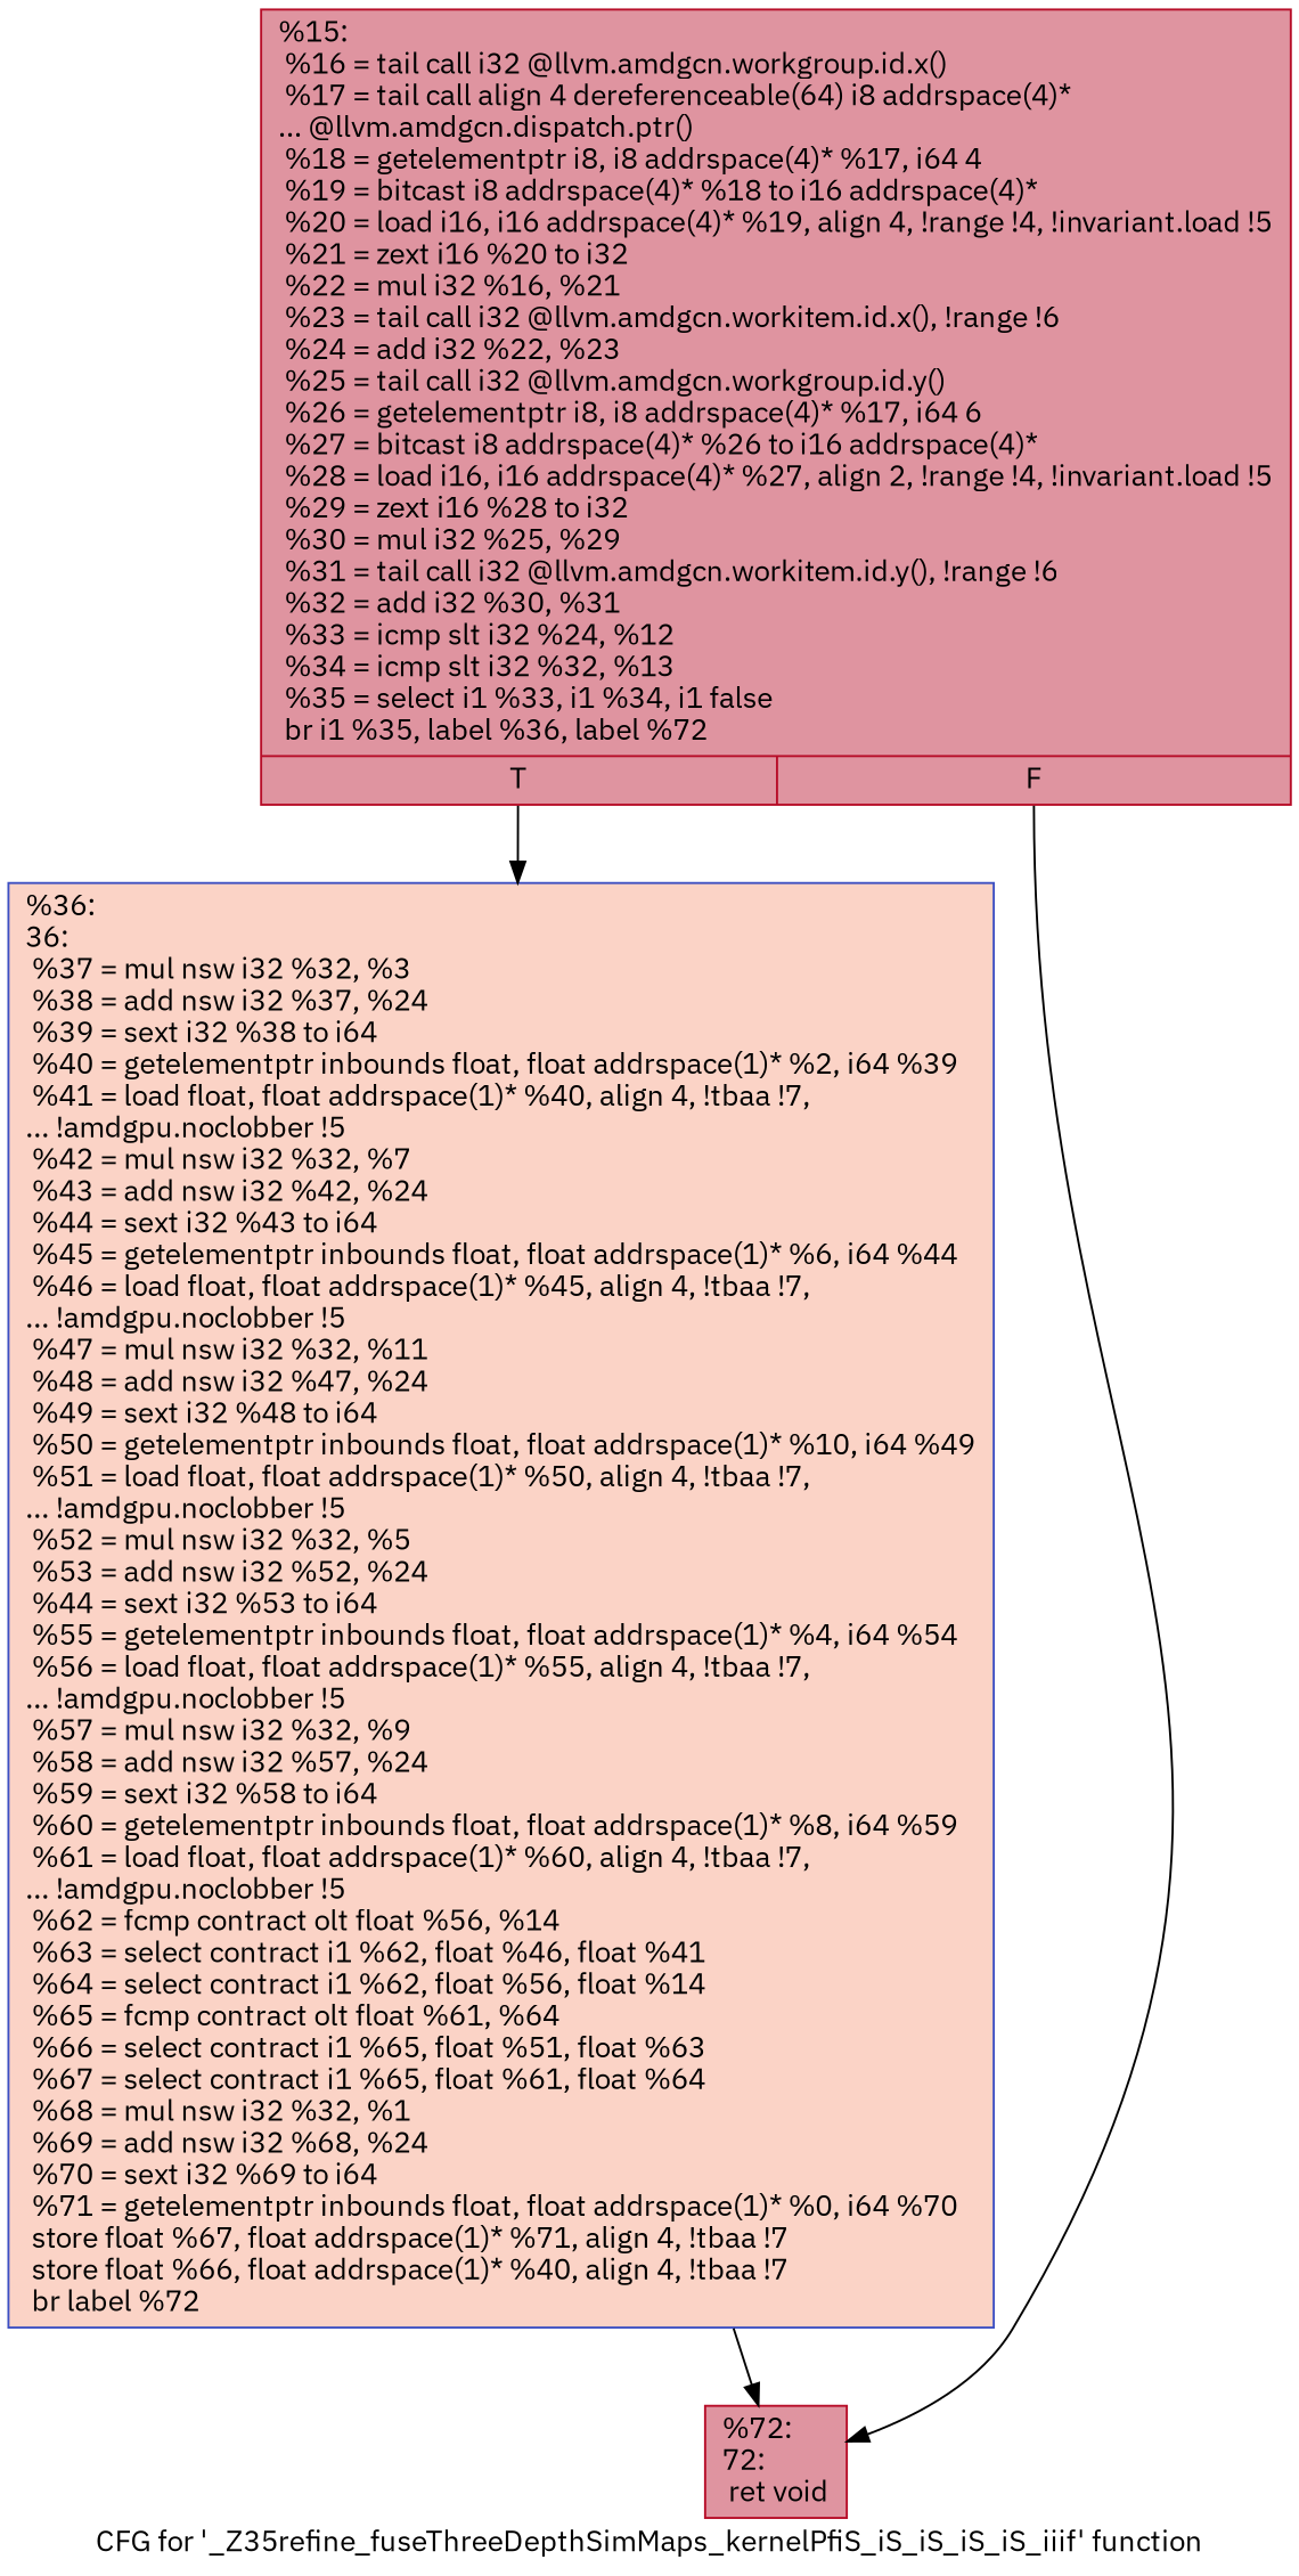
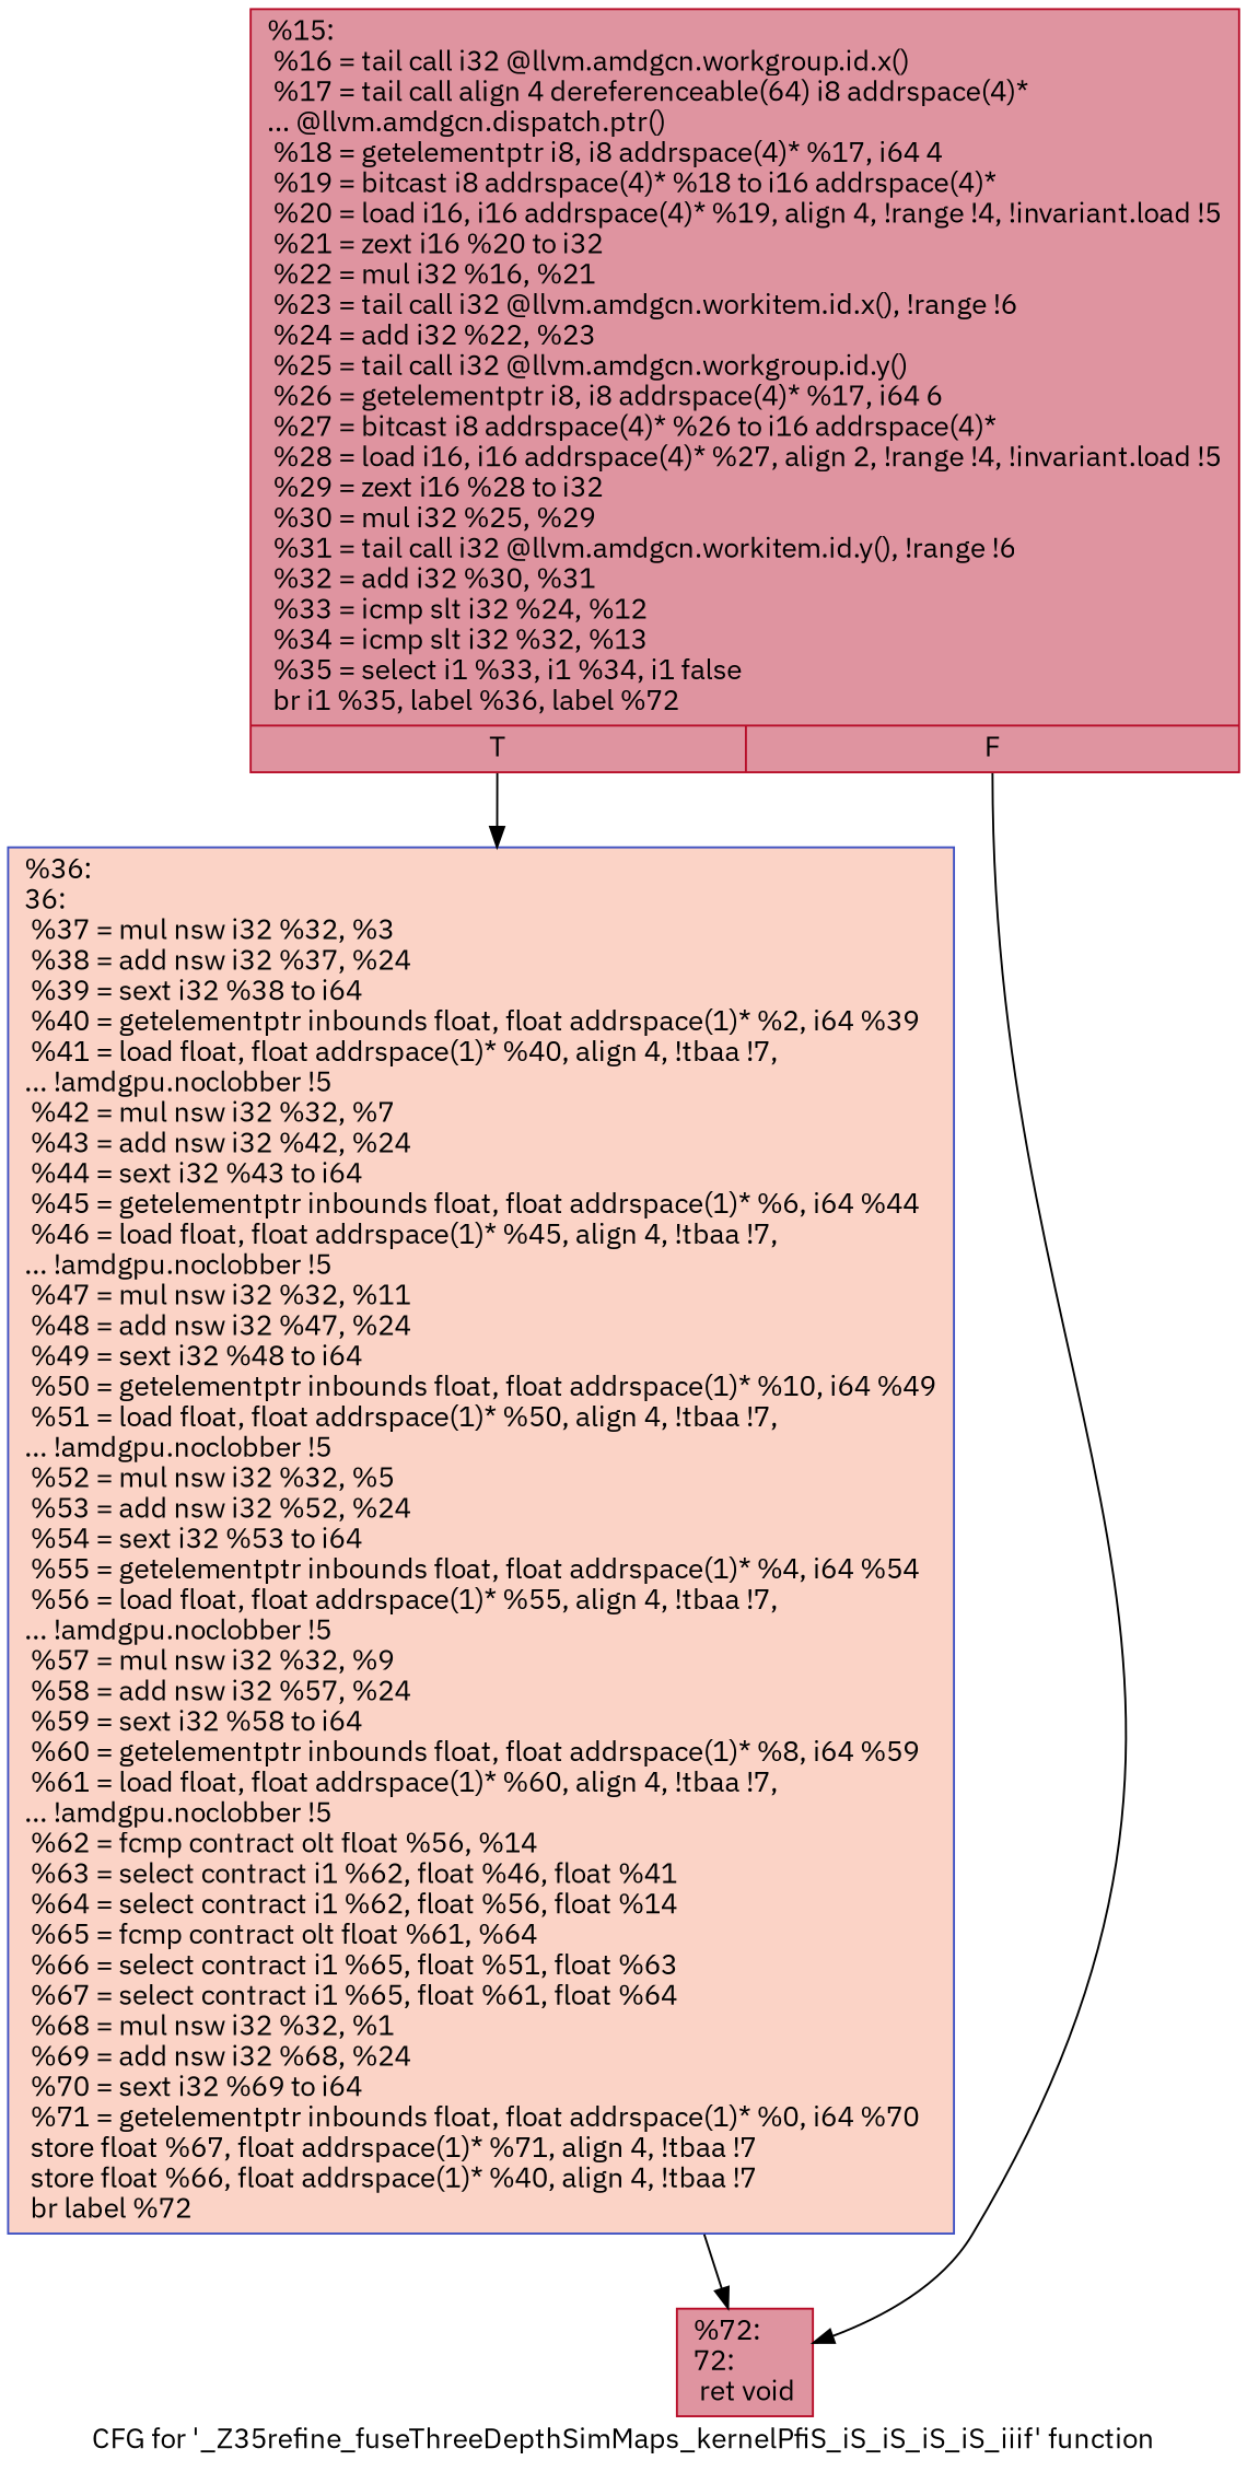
  digraph {
    label="CFG for '_Z35refine_fuseThreeDepthSimMaps_kernelPfiS_iS_iS_iS_iS_iiif' function"
    fontname="IBM Plex Sans"
    node [color="#b70d28ff" fillcolor="#b70d2870" shape=record style=filled fontname="IBM Plex Sans"]
    edge [fontname="IBM Plex Sans"]
    n1 [label="{%15:\l  %16 = tail call i32 @llvm.amdgcn.workgroup.id.x()\l  %17 = tail call align 4 dereferenceable(64) i8 addrspace(4)*\l... @llvm.amdgcn.dispatch.ptr()\l  %18 = getelementptr i8, i8 addrspace(4)* %17, i64 4\l  %19 = bitcast i8 addrspace(4)* %18 to i16 addrspace(4)*\l  %20 = load i16, i16 addrspace(4)* %19, align 4, !range !4, !invariant.load !5\l  %21 = zext i16 %20 to i32\l  %22 = mul i32 %16, %21\l  %23 = tail call i32 @llvm.amdgcn.workitem.id.x(), !range !6\l  %24 = add i32 %22, %23\l  %25 = tail call i32 @llvm.amdgcn.workgroup.id.y()\l  %26 = getelementptr i8, i8 addrspace(4)* %17, i64 6\l  %27 = bitcast i8 addrspace(4)* %26 to i16 addrspace(4)*\l  %28 = load i16, i16 addrspace(4)* %27, align 2, !range !4, !invariant.load !5\l  %29 = zext i16 %28 to i32\l  %30 = mul i32 %25, %29\l  %31 = tail call i32 @llvm.amdgcn.workitem.id.y(), !range !6\l  %32 = add i32 %30, %31\l  %33 = icmp slt i32 %24, %12\l  %34 = icmp slt i32 %32, %13\l  %35 = select i1 %33, i1 %34, i1 false\l  br i1 %35, label %36, label %72\l|{<s0>T|<s1>F}}"]
-   n2 [color="#3d50c3ff" fillcolor="#f59c7d70" label="{%36:\l36:                                               \l  %37 = mul nsw i32 %32, %3\l  %38 = add nsw i32 %37, %24\l  %39 = sext i32 %38 to i64\l  %40 = getelementptr inbounds float, float addrspace(1)* %2, i64 %39\l  %41 = load float, float addrspace(1)* %40, align 4, !tbaa !7,\l... !amdgpu.noclobber !5\l  %42 = mul nsw i32 %32, %7\l  %43 = add nsw i32 %42, %24\l  %44 = sext i32 %43 to i64\l  %45 = getelementptr inbounds float, float addrspace(1)* %6, i64 %44\l  %46 = load float, float addrspace(1)* %45, align 4, !tbaa !7,\l... !amdgpu.noclobber !5\l  %47 = mul nsw i32 %32, %11\l  %48 = add nsw i32 %47, %24\l  %49 = sext i32 %48 to i64\l  %50 = getelementptr inbounds float, float addrspace(1)* %10, i64 %49\l  %51 = load float, float addrspace(1)* %50, align 4, !tbaa !7,\l... !amdgpu.noclobber !5\l  %52 = mul nsw i32 %32, %5\l  %53 = add nsw i32 %52, %24\l  %44 = sext i32 %53 to i64\l  %55 = getelementptr inbounds float, float addrspace(1)* %4, i64 %54\l  %56 = load float, float addrspace(1)* %55, align 4, !tbaa !7,\l... !amdgpu.noclobber !5\l  %57 = mul nsw i32 %32, %9\l  %58 = add nsw i32 %57, %24\l  %59 = sext i32 %58 to i64\l  %60 = getelementptr inbounds float, float addrspace(1)* %8, i64 %59\l  %61 = load float, float addrspace(1)* %60, align 4, !tbaa !7,\l... !amdgpu.noclobber !5\l  %62 = fcmp contract olt float %56, %14\l  %63 = select contract i1 %62, float %46, float %41\l  %64 = select contract i1 %62, float %56, float %14\l  %65 = fcmp contract olt float %61, %64\l  %66 = select contract i1 %65, float %51, float %63\l  %67 = select contract i1 %65, float %61, float %64\l  %68 = mul nsw i32 %32, %1\l  %69 = add nsw i32 %68, %24\l  %70 = sext i32 %69 to i64\l  %71 = getelementptr inbounds float, float addrspace(1)* %0, i64 %70\l  store float %67, float addrspace(1)* %71, align 4, !tbaa !7\l  store float %66, float addrspace(1)* %40, align 4, !tbaa !7\l  br label %72\l}"]
+   n2 [color="#3d50c3ff" fillcolor="#f59c7d70" label="{%36:\l36:                                               \l  %37 = mul nsw i32 %32, %3\l  %38 = add nsw i32 %37, %24\l  %39 = sext i32 %38 to i64\l  %40 = getelementptr inbounds float, float addrspace(1)* %2, i64 %39\l  %41 = load float, float addrspace(1)* %40, align 4, !tbaa !7,\l... !amdgpu.noclobber !5\l  %42 = mul nsw i32 %32, %7\l  %43 = add nsw i32 %42, %24\l  %44 = sext i32 %43 to i64\l  %45 = getelementptr inbounds float, float addrspace(1)* %6, i64 %44\l  %46 = load float, float addrspace(1)* %45, align 4, !tbaa !7,\l... !amdgpu.noclobber !5\l  %47 = mul nsw i32 %32, %11\l  %48 = add nsw i32 %47, %24\l  %49 = sext i32 %48 to i64\l  %50 = getelementptr inbounds float, float addrspace(1)* %10, i64 %49\l  %51 = load float, float addrspace(1)* %50, align 4, !tbaa !7,\l... !amdgpu.noclobber !5\l  %52 = mul nsw i32 %32, %5\l  %53 = add nsw i32 %52, %24\l  %54 = sext i32 %53 to i64\l  %55 = getelementptr inbounds float, float addrspace(1)* %4, i64 %54\l  %56 = load float, float addrspace(1)* %55, align 4, !tbaa !7,\l... !amdgpu.noclobber !5\l  %57 = mul nsw i32 %32, %9\l  %58 = add nsw i32 %57, %24\l  %59 = sext i32 %58 to i64\l  %60 = getelementptr inbounds float, float addrspace(1)* %8, i64 %59\l  %61 = load float, float addrspace(1)* %60, align 4, !tbaa !7,\l... !amdgpu.noclobber !5\l  %62 = fcmp contract olt float %56, %14\l  %63 = select contract i1 %62, float %46, float %41\l  %64 = select contract i1 %62, float %56, float %14\l  %65 = fcmp contract olt float %61, %64\l  %66 = select contract i1 %65, float %51, float %63\l  %67 = select contract i1 %65, float %61, float %64\l  %68 = mul nsw i32 %32, %1\l  %69 = add nsw i32 %68, %24\l  %70 = sext i32 %69 to i64\l  %71 = getelementptr inbounds float, float addrspace(1)* %0, i64 %70\l  store float %67, float addrspace(1)* %71, align 4, !tbaa !7\l  store float %66, float addrspace(1)* %40, align 4, !tbaa !7\l  br label %72\l}"]
    n3 [label="{%72:\l72:                                               \l  ret void\l}"]
    n1 -> n2 [tailport=s0]
    n1 -> n3 [tailport=s1]
    n2 -> n3
  }
